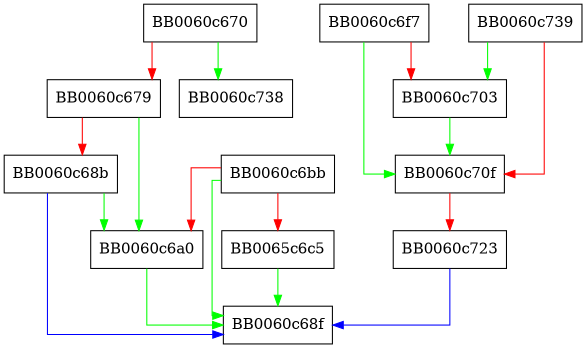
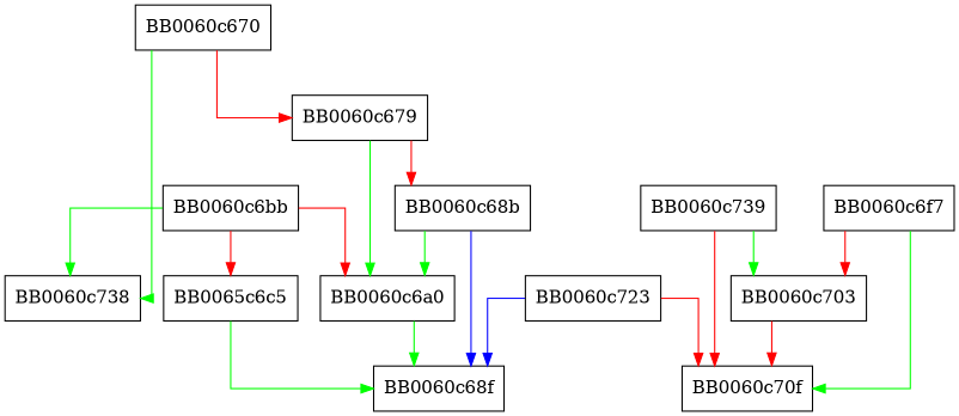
  digraph {
    splines=ortho
    node [shape=box]
    edge [color=green]
    BB0060c670
    BB0060c738
    BB0060c679
    BB0060c6a0
    BB0060c68b
    BB0060c68f
    BB0060c6bb
    n8 [label=BB0065c6c5]
    BB0060c723
    BB0060c6f7
    BB0060c70f
    BB0060c703
    BB0060c739
    BB0060c670 -> BB0060c738
    BB0060c670 -> BB0060c679 [color=red]
    BB0060c679 -> BB0060c6a0
    BB0060c679 -> BB0060c68b [color=red]
    BB0060c6a0 -> BB0060c68f
    BB0060c68b -> BB0060c6a0
    BB0060c68b -> BB0060c68f [color=blue]
    BB0060c6bb -> BB0060c6a0 [color=red]
-   BB0060c6bb -> BB0060c68f
+   BB0060c6bb -> BB0060c738
    BB0060c6bb -> n8 [color=red]
    n8 -> BB0060c68f
    BB0060c723 -> BB0060c68f [color=blue]
    BB0060c6f7 -> BB0060c70f
    BB0060c6f7 -> BB0060c703 [color=red]
-   BB0060c70f -> BB0060c723 [color=red]
-   BB0060c703 -> BB0060c70f
+   BB0060c723 -> BB0060c70f [color=red]
+   BB0060c703 -> BB0060c70f [color=red]
    BB0060c739 -> BB0060c70f [color=red]
    BB0060c739 -> BB0060c703
  }
